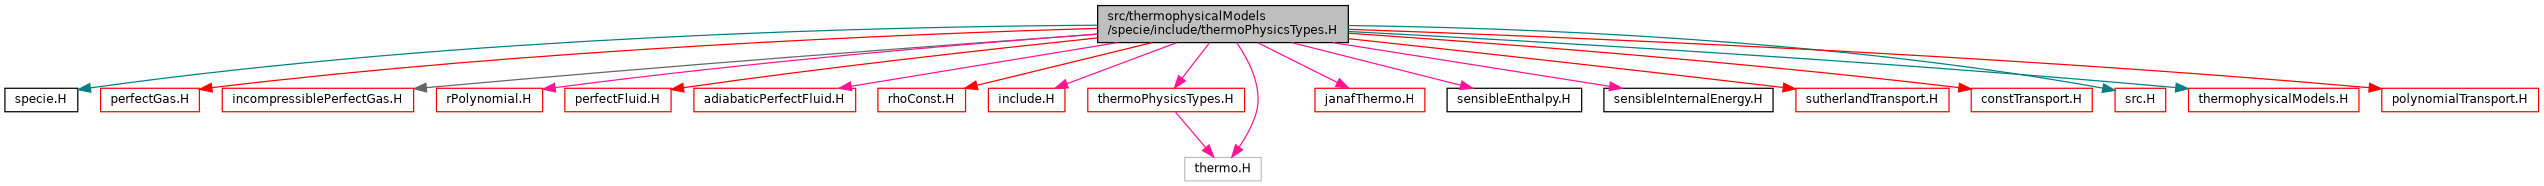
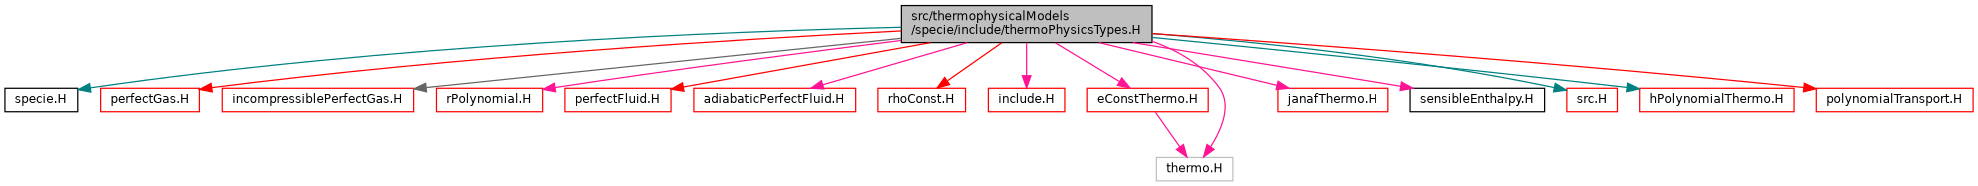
  digraph {
    node [color=red fontname=Helvetica fontsize=10 shape=record]
    edge [color=deeppink fontname=Helvetica fontsize=10 labelfontname=Helvetica labelfontsize=10 style=solid]
    n1 [color=black fillcolor=grey75 fontcolor=black height=0.2 label="src/thermophysicalModels\l/specie/include/thermoPhysicsTypes.H" style=filled width=0.4]
    n2 [color=black height=0.2 label="specie.H" width=0.4]
    n3 [height=0.2 label="perfectGas.H" width=0.4]
    n4 [height=0.2 label="incompressiblePerfectGas.H" width=0.4]
    n5 [height=0.2 label="rPolynomial.H" width=0.4]
    n6 [height=0.2 label="perfectFluid.H" width=0.4]
    n7 [height=0.2 label="adiabaticPerfectFluid.H" width=0.4]
    n8 [height=0.2 label="rhoConst.H" width=0.4]
    n9 [height=0.2 label="include.H" width=0.4]
-   n10 [height=0.2 label="thermoPhysicsTypes.H" width=0.4]
+   n10 [height=0.2 label="eConstThermo.H" width=0.4]
    n11 [color=grey75 height=0.2 label="thermo.H" width=0.4]
    n12 [height=0.2 label="janafThermo.H" width=0.4]
    n13 [color=black height=0.2 label="sensibleEnthalpy.H" width=0.4]
-   n14 [color=black height=0.2 label="sensibleInternalEnergy.H" width=0.4]
-   n15 [height=0.2 label="sutherlandTransport.H" width=0.4]
-   n16 [height=0.2 label="constTransport.H" width=0.4]
    n17 [height=0.2 label="src.H" width=0.4]
-   n18 [height=0.2 label="thermophysicalModels.H" width=0.4]
+   n18 [height=0.2 label="hPolynomialThermo.H" width=0.4]
    n19 [height=0.2 label="polynomialTransport.H" width=0.4]
    n1 -> n2 [color=teal]
    n1 -> n3 [color=red]
    n1 -> n4 [color=gray40]
    n1 -> n5
    n1 -> n6 [color=red]
    n1 -> n7
    n1 -> n8 [color=red]
    n1 -> n9
    n1 -> n10
    n1 -> n11
    n1 -> n12
    n1 -> n13
-   n1 -> n14
-   n1 -> n15 [color=red]
-   n1 -> n16 [color=red]
    n1 -> n17 [color=teal]
    n1 -> n18 [color=teal]
    n1 -> n19 [color=red]
    n10 -> n11
  }
